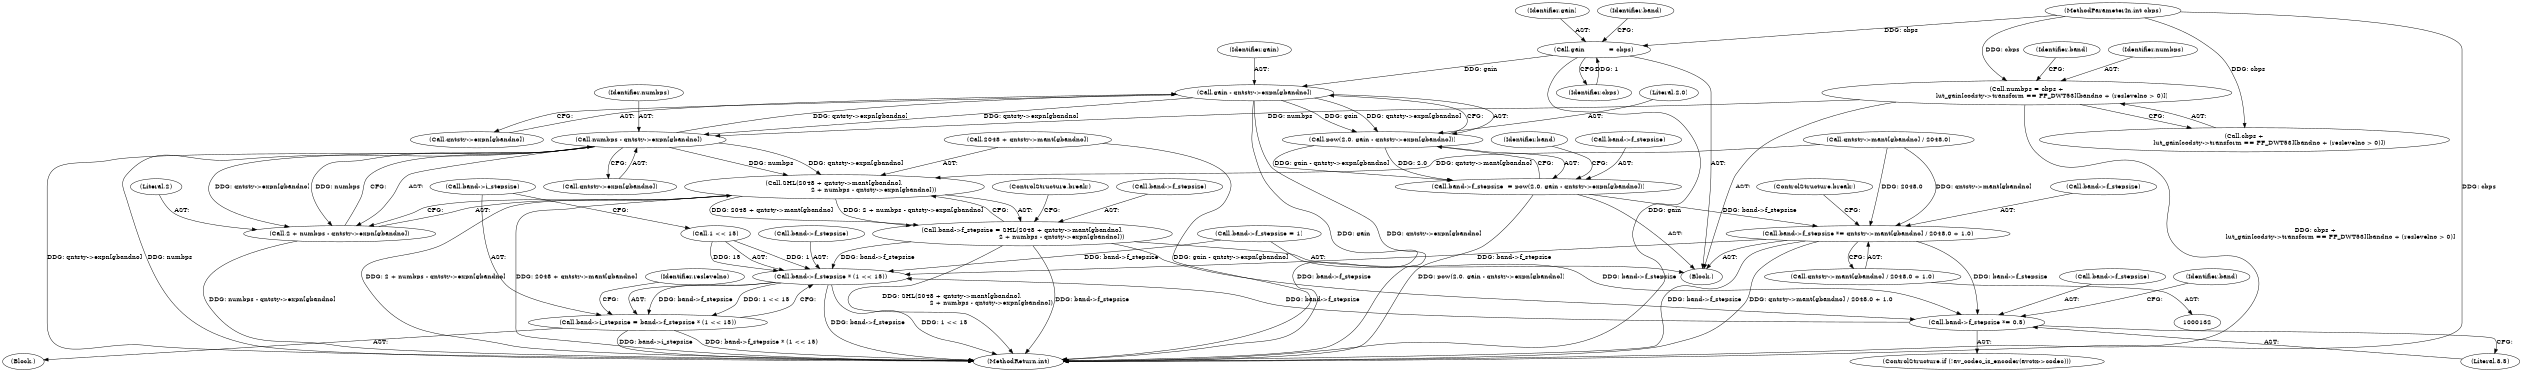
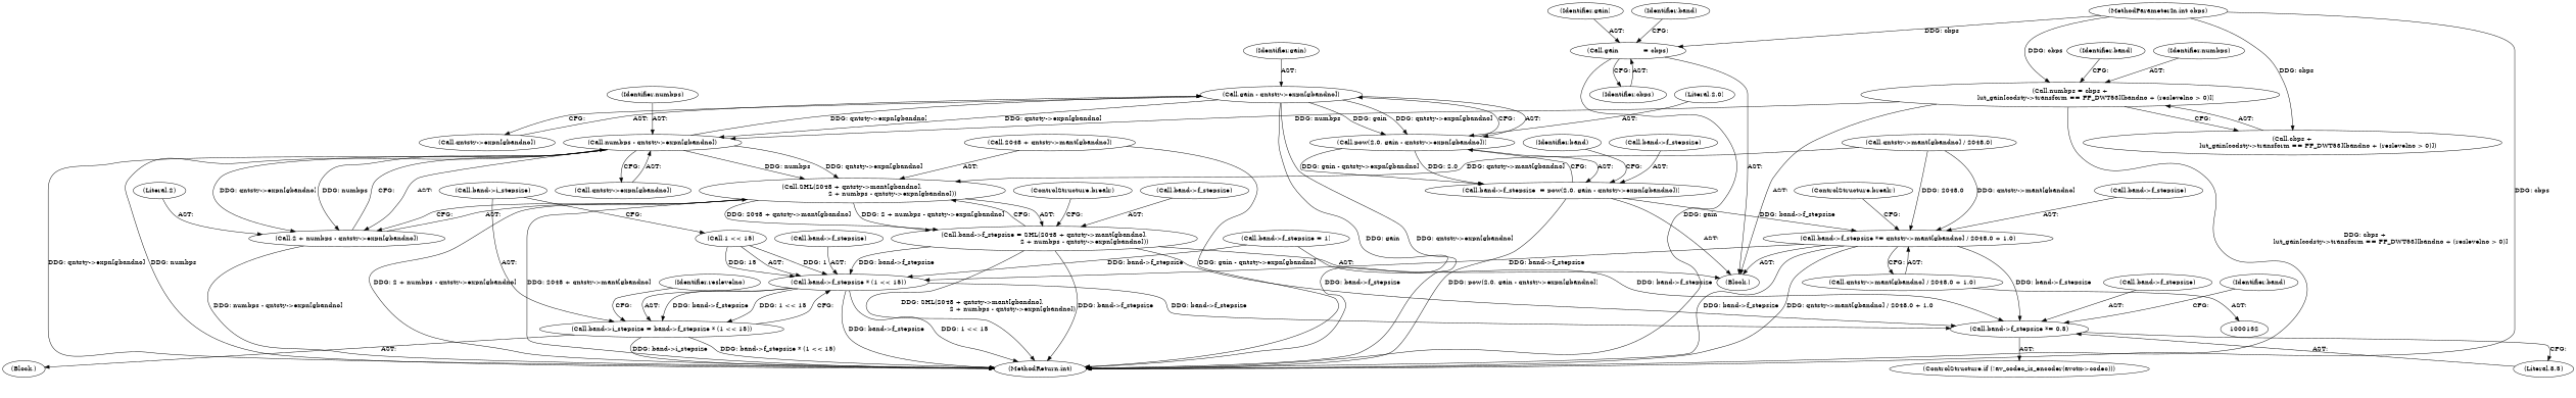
  digraph {
    n1 [label="(Call,gain - qntsty->expn[gbandno])"]
    n2 [label="(Call,numbps - qntsty->expn[gbandno])"]
    n3 [label="(Call,pow(2.0, gain - qntsty->expn[gbandno]))"]
    n4 [label="(Call,qntsty->expn[gbandno])"]
    n5 [label="(MethodReturn,int)"]
    n6 [label="(Call,SHL(2048 + qntsty->mant[gbandno],\n                                       2 + numbps - qntsty->expn[gbandno]))"]
    n7 [label="(Call,2 + numbps - qntsty->expn[gbandno])"]
    n8 [label="(Call,qntsty->expn[gbandno])"]
    n9 [label="(Call,band->f_stepsize  = pow(2.0, gain - qntsty->expn[gbandno]))"]
    n10 [label="(Call,gain            = cbps)"]
    n11 [label="(Block,)"]
    n12 [label="(Identifier,cbps)"]
    n13 [label="(MethodParameterIn,int cbps)"]
    n14 [label="(Call,numbps = cbps +\n                         lut_gain[codsty->transform == FF_DWT53][bandno + (reslevelno > 0)])"]
    n15 [label="(Call,cbps +\n                         lut_gain[codsty->transform == FF_DWT53][bandno + (reslevelno > 0)])"]
    n16 [label="(Call,band->f_stepsize = SHL(2048 + qntsty->mant[gbandno],\n                                       2 + numbps - qntsty->expn[gbandno]))"]
    n17 [label="(Call,band->f_stepsize *= 0.5)"]
    n18 [label="(Call,band->f_stepsize * (1 << 15))"]
    n19 [label="(Literal,8.5)"]
    n20 [label="(ControlStructure,if (!av_codec_is_encoder(avctx->codec)))"]
    n21 [label="(Call,band->i_stepsize = band->f_stepsize * (1 << 15))"]
    n22 [label="(Block,)"]
    n23 [label="(Call,1 << 15)"]
    n24 [label="(Call,band->f_stepsize *= qntsty->mant[gbandno] / 2048.0 + 1.0)"]
    n25 [label="(Call,qntsty->mant[gbandno] / 2048.0 + 1.0)"]
    1000132
    n27 [label="(Call,band->f_stepsize)"]
    n28 [label="(Literal,2.0)"]
    n29 [label="(Identifier,gain)"]
    n30 [label="(ControlStructure,break;)"]
    n31 [label="(Call,band->f_stepsize)"]
    n32 [label="(Identifier,band)"]
    n33 [label="(Call,band->f_stepsize)"]
    n34 [label="(Identifier,reslevelno)"]
    n35 [label="(Call,band->f_stepsize = 1)"]
    n36 [label="(Literal,2)"]
    n37 [label="(Identifier,band)"]
    n38 [label="(Identifier,band)"]
    n39 [label="(Call,band->f_stepsize)"]
    n40 [label="(Call,band->f_stepsize)"]
    n41 [label="(Identifier,gain)"]
    n42 [label="(Call,band->i_stepsize)"]
    n43 [label="(ControlStructure,break;)"]
    n44 [label="(Identifier,numbps)"]
    n45 [label="(Identifier,numbps)"]
    n46 [label="(Identifier,band)"]
    n47 [label="(Call,2048 + qntsty->mant[gbandno])"]
    n48 [label="(Call,qntsty->mant[gbandno] / 2048.0)"]
    n1 -> n2 [label="DDG: qntsty->expn[gbandno]"]
    n1 -> n3 [label="AST: "]
    n1 -> n3 [label="DDG: gain"]
    n1 -> n3 [label="DDG: qntsty->expn[gbandno]"]
    n1 -> n4 [label="CFG: "]
    n1 -> n5 [label="DDG: qntsty->expn[gbandno]"]
    n1 -> n5 [label="DDG: gain"]
    n2 -> n1 [label="DDG: qntsty->expn[gbandno]"]
    n2 -> n5 [label="DDG: qntsty->expn[gbandno]"]
    n2 -> n5 [label="DDG: numbps"]
    n2 -> n6 [label="DDG: numbps"]
    n2 -> n6 [label="DDG: qntsty->expn[gbandno]"]
    n2 -> n7 [label="AST: "]
    n2 -> n7 [label="DDG: numbps"]
    n2 -> n7 [label="DDG: qntsty->expn[gbandno]"]
    n2 -> n8 [label="CFG: "]
    n3 -> n1 [label="CFG: "]
    n3 -> n9 [label="AST: "]
    n3 -> n9 [label="DDG: 2.0"]
    n3 -> n9 [label="DDG: gain - qntsty->expn[gbandno]"]
    n4 -> n1 [label="AST: "]
    n6 -> n5 [label="DDG: 2 + numbps - qntsty->expn[gbandno]"]
    n6 -> n5 [label="DDG: 2048 + qntsty->mant[gbandno]"]
    n6 -> n7 [label="CFG: "]
    n6 -> n16 [label="AST: "]
    n6 -> n16 [label="DDG: 2048 + qntsty->mant[gbandno]"]
    n6 -> n16 [label="DDG: 2 + numbps - qntsty->expn[gbandno]"]
    n7 -> n2 [label="CFG: "]
    n7 -> n5 [label="DDG: numbps - qntsty->expn[gbandno]"]
    n7 -> n6 [label="AST: "]
    n8 -> n2 [label="AST: "]
    n9 -> n3 [label="CFG: "]
    n9 -> n5 [label="DDG: pow(2.0, gain - qntsty->expn[gbandno])"]
    n9 -> n11 [label="AST: "]
    n9 -> n24 [label="DDG: band->f_stepsize"]
-   n10 -> n1 [label="DDG: gain"]
    n10 -> n5 [label="DDG: gain"]
    n10 -> n11 [label="AST: "]
    n10 -> n12 [label="CFG: "]
-   n12 -> n10 [label="DDG: 1"]
+   n12 -> n10 [label="AST: "]
    n13 -> n5 [label="DDG: cbps"]
    n13 -> n10 [label="DDG: cbps"]
    n13 -> n14 [label="DDG: cbps"]
    n13 -> n15 [label="DDG: cbps"]
    n14 -> n2 [label="DDG: numbps"]
    n14 -> n5 [label="DDG: cbps +\n                         lut_gain[codsty->transform == FF_DWT53][bandno + (reslevelno > 0)]"]
    n14 -> n11 [label="AST: "]
    n14 -> n15 [label="CFG: "]
    n15 -> n14 [label="AST: "]
    n16 -> n5 [label="DDG: SHL(2048 + qntsty->mant[gbandno],\n                                       2 + numbps - qntsty->expn[gbandno])"]
    n16 -> n5 [label="DDG: band->f_stepsize"]
    n16 -> n6 [label="CFG: "]
    n16 -> n11 [label="AST: "]
    n16 -> n17 [label="DDG: band->f_stepsize"]
    n16 -> n18 [label="DDG: band->f_stepsize"]
-   n17 -> n18 [label="DDG: band->f_stepsize"]
+   n18 -> n17 [label="DDG: band->f_stepsize"]
    n17 -> n19 [label="CFG: "]
    n17 -> n20 [label="AST: "]
    n18 -> n5 [label="DDG: band->f_stepsize"]
    n18 -> n5 [label="DDG: 1 << 15"]
    n18 -> n21 [label="AST: "]
    n18 -> n21 [label="DDG: band->f_stepsize"]
    n18 -> n21 [label="DDG: 1 << 15"]
    n19 -> n17 [label="AST: "]
    n21 -> n5 [label="DDG: band->f_stepsize * (1 << 15)"]
    n21 -> n5 [label="DDG: band->i_stepsize"]
    n21 -> n18 [label="CFG: "]
    n21 -> n22 [label="AST: "]
    n23 -> n18 [label="AST: "]
    n23 -> n18 [label="DDG: 1"]
    n23 -> n18 [label="DDG: 15"]
    n24 -> n5 [label="DDG: band->f_stepsize"]
    n24 -> n5 [label="DDG: qntsty->mant[gbandno] / 2048.0 + 1.0"]
    n24 -> n11 [label="AST: "]
    n24 -> n17 [label="DDG: band->f_stepsize"]
    n24 -> n18 [label="DDG: band->f_stepsize"]
    n24 -> n25 [label="CFG: "]
    n25 -> n24 [label="AST: "]
    n25 -> 1000132 [label="AST: "]
    n27 -> n17 [label="AST: "]
    n28 -> n3 [label="AST: "]
    n29 -> n10 [label="AST: "]
    n30 -> n16 [label="CFG: "]
    n31 -> n24 [label="AST: "]
    n32 -> n9 [label="CFG: "]
    n33 -> n18 [label="AST: "]
    n34 -> n21 [label="CFG: "]
    n35 -> n17 [label="DDG: band->f_stepsize"]
    n35 -> n18 [label="DDG: band->f_stepsize"]
    n36 -> n7 [label="AST: "]
    n37 -> n10 [label="CFG: "]
    n38 -> n17 [label="CFG: "]
    n39 -> n9 [label="AST: "]
    n40 -> n16 [label="AST: "]
    n41 -> n1 [label="AST: "]
    n42 -> n21 [label="AST: "]
    n42 -> n23 [label="CFG: "]
    n43 -> n24 [label="CFG: "]
    n44 -> n14 [label="AST: "]
    n45 -> n2 [label="AST: "]
    n46 -> n14 [label="CFG: "]
    n47 -> n5 [label="DDG: gain - qntsty->expn[gbandno]"]
    n47 -> n6 [label="AST: "]
    n48 -> n6 [label="DDG: qntsty->mant[gbandno]"]
    n48 -> n24 [label="DDG: qntsty->mant[gbandno]"]
    n48 -> n24 [label="DDG: 2048.0"]
  }
